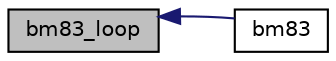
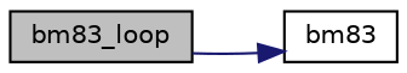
  digraph {
    rankdir=LR
    node [color=black fontname=Helvetica fontsize=10 shape=record style=filled]
    n1 [fillcolor=grey75 fontcolor=black height=0.2 label=bm83_loop width=0.4]
    n2 [fillcolor=white height=0.2 label=bm83 width=0.4]
-   n2 -> n1 [color=midnightblue fontname=Helvetica fontsize=10 labelfontname=Helvetica labelfontsize=10 style=solid]
+   n1 -> n2 [color=midnightblue fontname=Helvetica fontsize=10 labelfontname=Helvetica labelfontsize=10 style=solid]
  }
